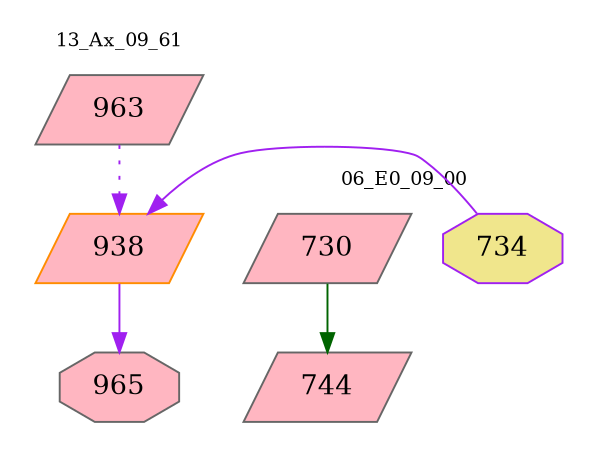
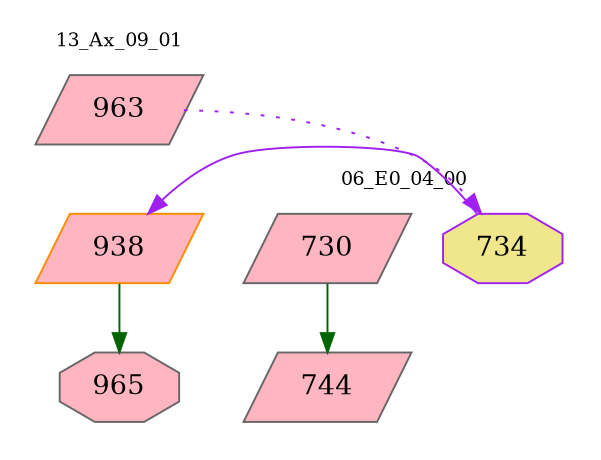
  digraph {
    node [color=gray40 fillcolor=lightpink shape=parallelogram style=filled]
    edge [color=purple style=solid]
    n1 [label=963]
    n2 [color=darkorange label=938]
    n3 [label=965 shape=octagon]
    n4 [color=purple fillcolor=khaki label=734 shape=octagon]
    n5 [label=730]
    n6 [label=744]
    subgraph cluster_1 {
      color=white
      fontsize=10
-     label="13_Ax_09_61"
+     label="13_Ax_09_01"
      n1
      n2
      n3
    }
    subgraph cluster_2 {
      color=white
      fontsize=10
-     label="06_E0_09_00"
+     label="06_E0_04_00"
      n4
      n5
      n6
    }
-   n1 -> n2 [style=dotted]
-   n2 -> n3
+   n1 -> n4 [style=dotted]
+   n2 -> n3 [color=darkgreen]
    n4 -> n2
    n5 -> n6 [color=darkgreen]
  }
